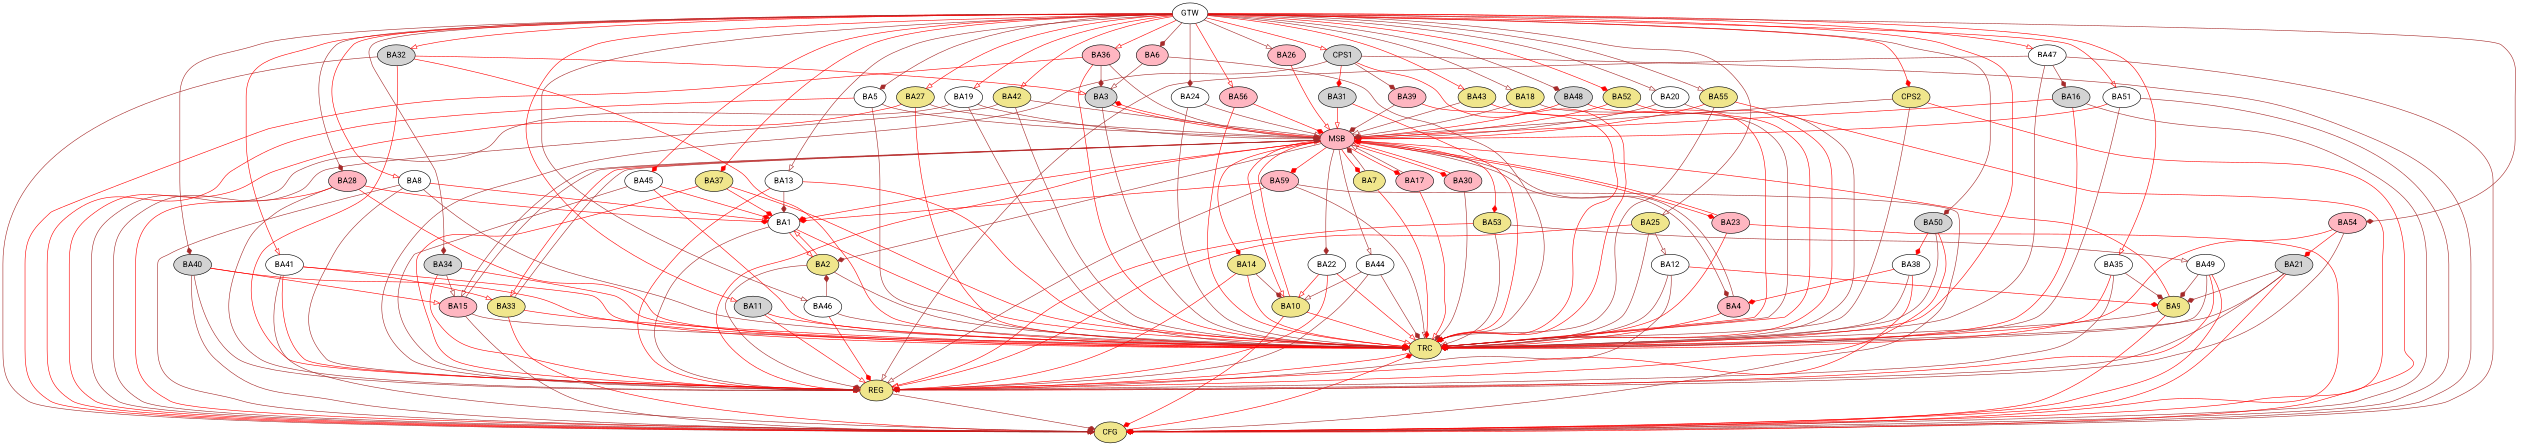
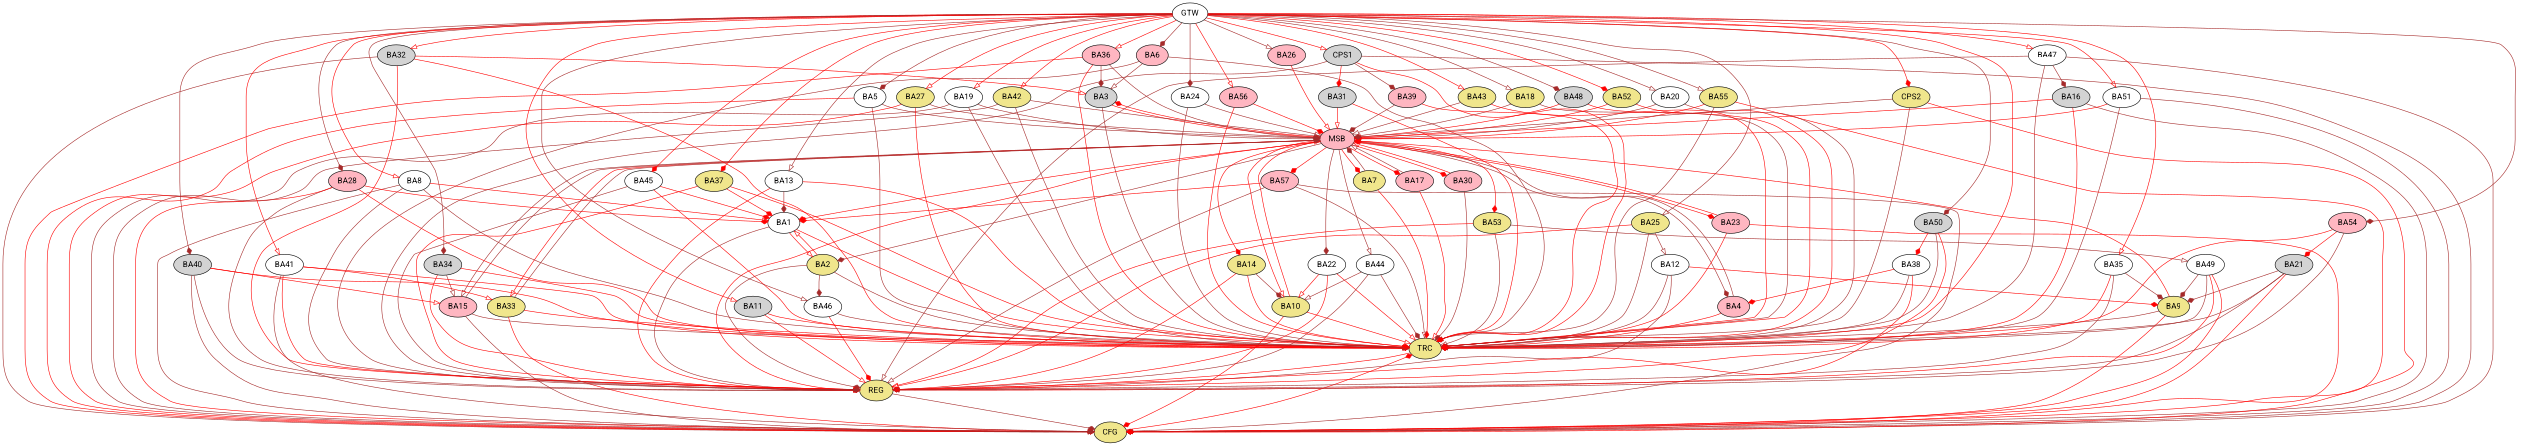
  strict digraph {
    fontname=Roboto
    node [fillcolor=white fontname=Roboto style=filled]
    edge [arrowhead=diamond color=red fontname=Roboto]
    n1 [label=BA1]
    n2 [fillcolor=khaki label=BA2]
    n3 [fillcolor=khaki label=REG]
    n4 [fillcolor=khaki label=TRC]
    n5 [fillcolor=khaki label=CFG]
    n6 [fillcolor=lightgrey label=BA3]
    n7 [fillcolor=lightpink label=MSB]
    n8 [fillcolor=lightpink label=BA4]
    n9 [fillcolor=khaki label=BA7]
    n10 [fillcolor=khaki label=BA10]
    n11 [fillcolor=khaki label=BA14]
    n12 [fillcolor=lightpink label=BA15]
    n13 [fillcolor=lightpink label=BA17]
    n14 [label=BA22]
    n15 [fillcolor=lightpink label=BA23]
    n16 [fillcolor=lightpink label=BA30]
    n17 [fillcolor=khaki label=BA33]
    n18 [label=BA44]
    n19 [fillcolor=khaki label=BA53]
-   n20 [fillcolor=lightpink label=BA59]
+   n20 [fillcolor=lightpink label=BA57]
    n21 [label=BA5]
    n22 [fillcolor=lightpink label=BA6]
    n23 [label=BA8]
    n24 [fillcolor=khaki label=BA9]
    n25 [fillcolor=lightgrey label=BA11]
    n26 [label=BA12]
    n27 [label=BA13]
    n28 [fillcolor=lightgrey label=BA16]
    n29 [fillcolor=khaki label=BA18]
    n30 [label=BA19]
    n31 [label=BA20]
    n32 [fillcolor=lightgrey label=BA21]
    n33 [label=BA24]
    n34 [fillcolor=khaki label=BA25]
    n35 [fillcolor=lightpink label=BA26]
    n36 [fillcolor=khaki label=BA27]
    n37 [fillcolor=lightpink label=BA28]
    n38 [fillcolor=lightgrey label=BA31]
    n39 [fillcolor=lightgrey label=BA32]
    n40 [fillcolor=lightgrey label=BA34]
    n41 [label=BA35]
    n42 [fillcolor=lightpink label=BA36]
    n43 [fillcolor=khaki label=BA37]
    n44 [label=BA38]
    n45 [fillcolor=lightpink label=BA39]
    n46 [fillcolor=lightgrey label=BA40]
    n47 [label=BA41]
    n48 [fillcolor=khaki label=BA42]
    n49 [fillcolor=khaki label=BA43]
    n50 [label=BA45]
    n51 [label=BA46]
    n52 [label=BA47]
    n53 [fillcolor=lightgrey label=BA48]
    n54 [label=BA49]
    n55 [fillcolor=lightgrey label=BA50]
    n56 [label=BA51]
    n57 [fillcolor=khaki label=BA52]
    n58 [fillcolor=lightpink label=BA54]
    n59 [fillcolor=khaki label=BA55]
    n60 [fillcolor=lightpink label=BA56]
    n61 [fillcolor=lightgrey label=CPS1]
    n62 [fillcolor=khaki label=CPS2]
    n63 [label=GTW]
    n1 -> n2 [arrowhead=onormal]
    n1 -> n3 [color=brown]
    n1 -> n4 [arrowhead=onormal]
    n2 -> n1 [arrowhead=onormal]
    n2 -> n3 [color=brown]
    n2 -> n4 [color=brown]
    n3 -> n5 [color=brown]
    n4 -> n3
    n5 -> n4
    n6 -> n4 [arrowhead=onormal color=brown]
    n6 -> n7
    n7 -> n1
    n7 -> n2 [color=brown]
    n7 -> n3 [arrowhead=onormal]
    n7 -> n6
    n7 -> n8 [color=brown]
    n7 -> n9
    n7 -> n10 [arrowhead=onormal]
    n7 -> n11
    n7 -> n12 [arrowhead=onormal color=brown]
    n7 -> n13
    n7 -> n14 [color=brown]
    n7 -> n15
    n7 -> n16
    n7 -> n17 [arrowhead=onormal]
    n7 -> n18 [arrowhead=onormal color=brown]
    n7 -> n19
    n7 -> n20
    n8 -> n4
    n8 -> n7 [color=brown]
    n9 -> n4
    n9 -> n7 [color=brown]
    n10 -> n4 [arrowhead=onormal]
    n10 -> n5
    n10 -> n7 [arrowhead=onormal]
    n11 -> n3
    n11 -> n4 [arrowhead=onormal]
    n11 -> n10 [color=brown]
    n12 -> n4 [arrowhead=onormal color=brown]
    n12 -> n5 [arrowhead=onormal color=brown]
    n12 -> n7 [arrowhead=onormal color=brown]
    n13 -> n4 [arrowhead=onormal]
    n13 -> n7 [arrowhead=onormal color=brown]
    n14 -> n3 [arrowhead=onormal]
    n14 -> n4 [arrowhead=onormal]
    n14 -> n10 [arrowhead=onormal]
    n15 -> n4
    n15 -> n5
    n15 -> n7
    n16 -> n4 [color=brown]
    n16 -> n7 [arrowhead=onormal]
    n17 -> n4
    n17 -> n5
    n17 -> n7 [color=brown]
    n18 -> n3 [color=brown]
    n18 -> n4 [color=brown]
    n18 -> n10 [arrowhead=onormal color=brown]
    n19 -> n3 [arrowhead=onormal]
    n19 -> n4 [arrowhead=onormal color=brown]
    n19 -> n54 [arrowhead=onormal color=brown]
    n20 -> n1
    n20 -> n3 [arrowhead=onormal color=brown]
    n20 -> n4 [arrowhead=onormal color=brown]
    n20 -> n5 [color=brown]
    n21 -> n4 [arrowhead=onormal color=brown]
    n21 -> n5 [arrowhead=onormal]
    n21 -> n7 [color=brown]
+   n22 -> n3 [color=brown]
    n22 -> n4 [color=brown]
    n22 -> n6 [arrowhead=onormal color=brown]
    n23 -> n1 [arrowhead=onormal]
    n23 -> n3 [color=brown]
    n23 -> n4 [arrowhead=onormal color=brown]
    n23 -> n5 [color=brown]
    n24 -> n4 [color=brown]
    n24 -> n5 [arrowhead=onormal]
    n24 -> n7 [arrowhead=onormal]
    n25 -> n3 [arrowhead=onormal]
    n25 -> n4 [arrowhead=onormal]
    n26 -> n3 [color=brown]
    n26 -> n4 [color=brown]
    n26 -> n24
    n27 -> n1 [color=brown]
    n27 -> n3
    n27 -> n4 [arrowhead=onormal]
    n28 -> n4
    n28 -> n5 [color=brown]
    n28 -> n7
    n29 -> n4 [arrowhead=onormal color=brown]
    n29 -> n7 [arrowhead=onormal color=brown]
    n30 -> n4 [arrowhead=onormal color=brown]
    n30 -> n5 [arrowhead=onormal color=brown]
    n30 -> n7 [arrowhead=onormal color=brown]
    n31 -> n4 [color=brown]
    n31 -> n7 [arrowhead=onormal color=brown]
    n32 -> n3 [arrowhead=onormal color=brown]
    n32 -> n4 [arrowhead=onormal color=brown]
    n32 -> n5 [arrowhead=onormal]
    n32 -> n24 [color=brown]
    n33 -> n4 [arrowhead=onormal color=brown]
    n33 -> n7 [arrowhead=onormal color=brown]
    n34 -> n3 [arrowhead=onormal]
    n34 -> n4 [color=brown]
    n34 -> n26 [arrowhead=onormal color=brown]
    n35 -> n7 [arrowhead=onormal]
    n36 -> n4
    n36 -> n5 [arrowhead=onormal]
    n36 -> n7 [arrowhead=onormal color=brown]
    n37 -> n1
    n37 -> n3 [arrowhead=onormal color=brown]
    n37 -> n4 [arrowhead=onormal]
    n37 -> n5
    n38 -> n4 [arrowhead=onormal]
    n38 -> n7 [arrowhead=onormal]
    n39 -> n3
    n39 -> n4
    n39 -> n5 [arrowhead=onormal color=brown]
    n39 -> n6 [arrowhead=onormal]
    n40 -> n3 [arrowhead=onormal]
    n40 -> n4
    n40 -> n12 [arrowhead=onormal color=brown]
    n41 -> n3 [arrowhead=onormal color=brown]
    n41 -> n4
    n41 -> n24 [color=brown]
    n42 -> n4
    n42 -> n5
    n42 -> n6 [color=brown]
    n42 -> n7 [arrowhead=onormal color=brown]
    n43 -> n1
    n43 -> n3 [arrowhead=onormal]
    n43 -> n4
    n44 -> n3 [arrowhead=onormal]
    n44 -> n4 [color=brown]
    n44 -> n8
    n45 -> n4 [arrowhead=onormal]
    n45 -> n7 [color=brown]
    n46 -> n3 [arrowhead=onormal color=brown]
    n46 -> n4 [arrowhead=onormal]
    n46 -> n5 [arrowhead=onormal color=brown]
    n46 -> n12 [arrowhead=onormal]
    n47 -> n3 [arrowhead=onormal]
    n47 -> n4
    n47 -> n5 [arrowhead=onormal color=brown]
    n47 -> n17 [arrowhead=onormal]
    n48 -> n4 [color=brown]
    n48 -> n5 [color=brown]
    n48 -> n7 [arrowhead=onormal color=brown]
    n49 -> n4
    n49 -> n7 [arrowhead=onormal color=brown]
    n50 -> n1
    n50 -> n3 [color=brown]
    n50 -> n4 [arrowhead=onormal]
-   n51 -> n2 [color=brown]
+   n2 -> n51 [color=brown]
    n51 -> n3
    n51 -> n4 [arrowhead=onormal color=brown]
    n52 -> n3 [arrowhead=onormal color=brown]
    n52 -> n4 [color=brown]
    n52 -> n5 [color=brown]
    n52 -> n28 [color=brown]
    n53 -> n4
    n53 -> n7 [arrowhead=onormal]
    n54 -> n3 [arrowhead=onormal]
    n54 -> n4 [color=brown]
    n54 -> n5 [arrowhead=onormal]
    n54 -> n24 [color=brown]
    n55 -> n3
    n55 -> n4 [arrowhead=onormal color=brown]
    n55 -> n44
    n56 -> n4 [arrowhead=onormal color=brown]
    n56 -> n5 [color=brown]
    n56 -> n7 [arrowhead=onormal]
    n57 -> n4
    n57 -> n7
    n58 -> n3 [arrowhead=onormal color=brown]
    n58 -> n4
    n58 -> n32
    n59 -> n4 [arrowhead=onormal color=brown]
    n59 -> n5
    n59 -> n7
    n60 -> n4
    n60 -> n7
    n61 -> n3 [color=brown]
    n61 -> n4
    n61 -> n5 [color=brown]
    n61 -> n38
    n61 -> n45 [color=brown]
    n62 -> n4 [arrowhead=onormal color=brown]
    n62 -> n5
    n62 -> n7 [color=brown]
    n63 -> n4
    n63 -> n21 [color=brown]
    n63 -> n22 [color=brown]
    n63 -> n23 [arrowhead=onormal]
    n63 -> n25 [arrowhead=onormal]
    n63 -> n27 [arrowhead=onormal color=brown]
    n63 -> n29 [arrowhead=onormal color=brown]
    n63 -> n30 [arrowhead=onormal]
    n63 -> n31 [arrowhead=onormal color=brown]
    n63 -> n33 [color=brown]
    n63 -> n34 [arrowhead=onormal color=brown]
    n63 -> n35 [arrowhead=onormal color=brown]
    n63 -> n36 [arrowhead=onormal]
    n63 -> n37 [color=brown]
    n63 -> n39 [arrowhead=onormal]
    n63 -> n40 [color=brown]
    n63 -> n41 [arrowhead=onormal]
    n63 -> n42 [arrowhead=onormal]
    n63 -> n43
    n63 -> n46 [color=brown]
    n63 -> n47 [arrowhead=onormal]
    n63 -> n48 [arrowhead=onormal]
    n63 -> n49 [arrowhead=onormal]
    n63 -> n50
    n63 -> n51 [arrowhead=onormal color=brown]
    n63 -> n52 [arrowhead=onormal]
    n63 -> n53 [color=brown]
    n63 -> n55 [color=brown]
    n63 -> n56 [arrowhead=onormal]
    n63 -> n57
    n63 -> n58 [color=brown]
    n63 -> n59 [arrowhead=onormal color=brown]
    n63 -> n60 [arrowhead=onormal]
    n63 -> n61 [arrowhead=onormal]
    n63 -> n62
  }
